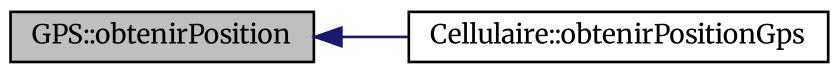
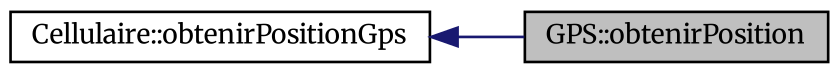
  digraph {
    rankdir=LR
    fontname=Merriweather
    node [color=black fontname=Merriweather fontsize=10 shape=record]
    n1 [fillcolor=grey75 fontcolor=black height=0.2 label="GPS::obtenirPosition" style=filled width=0.4]
    n2 [height=0.2 label="Cellulaire::obtenirPositionGps" width=0.4]
-   n1 -> n2 [color=midnightblue dir=back fontname=Merriweather fontsize=10 labelfontname=Helvetica labelfontsize=10 style=solid]
+   n2 -> n1 [color=midnightblue dir=back fontname=Merriweather fontsize=10 labelfontname=Helvetica labelfontsize=10 style=solid]
  }
